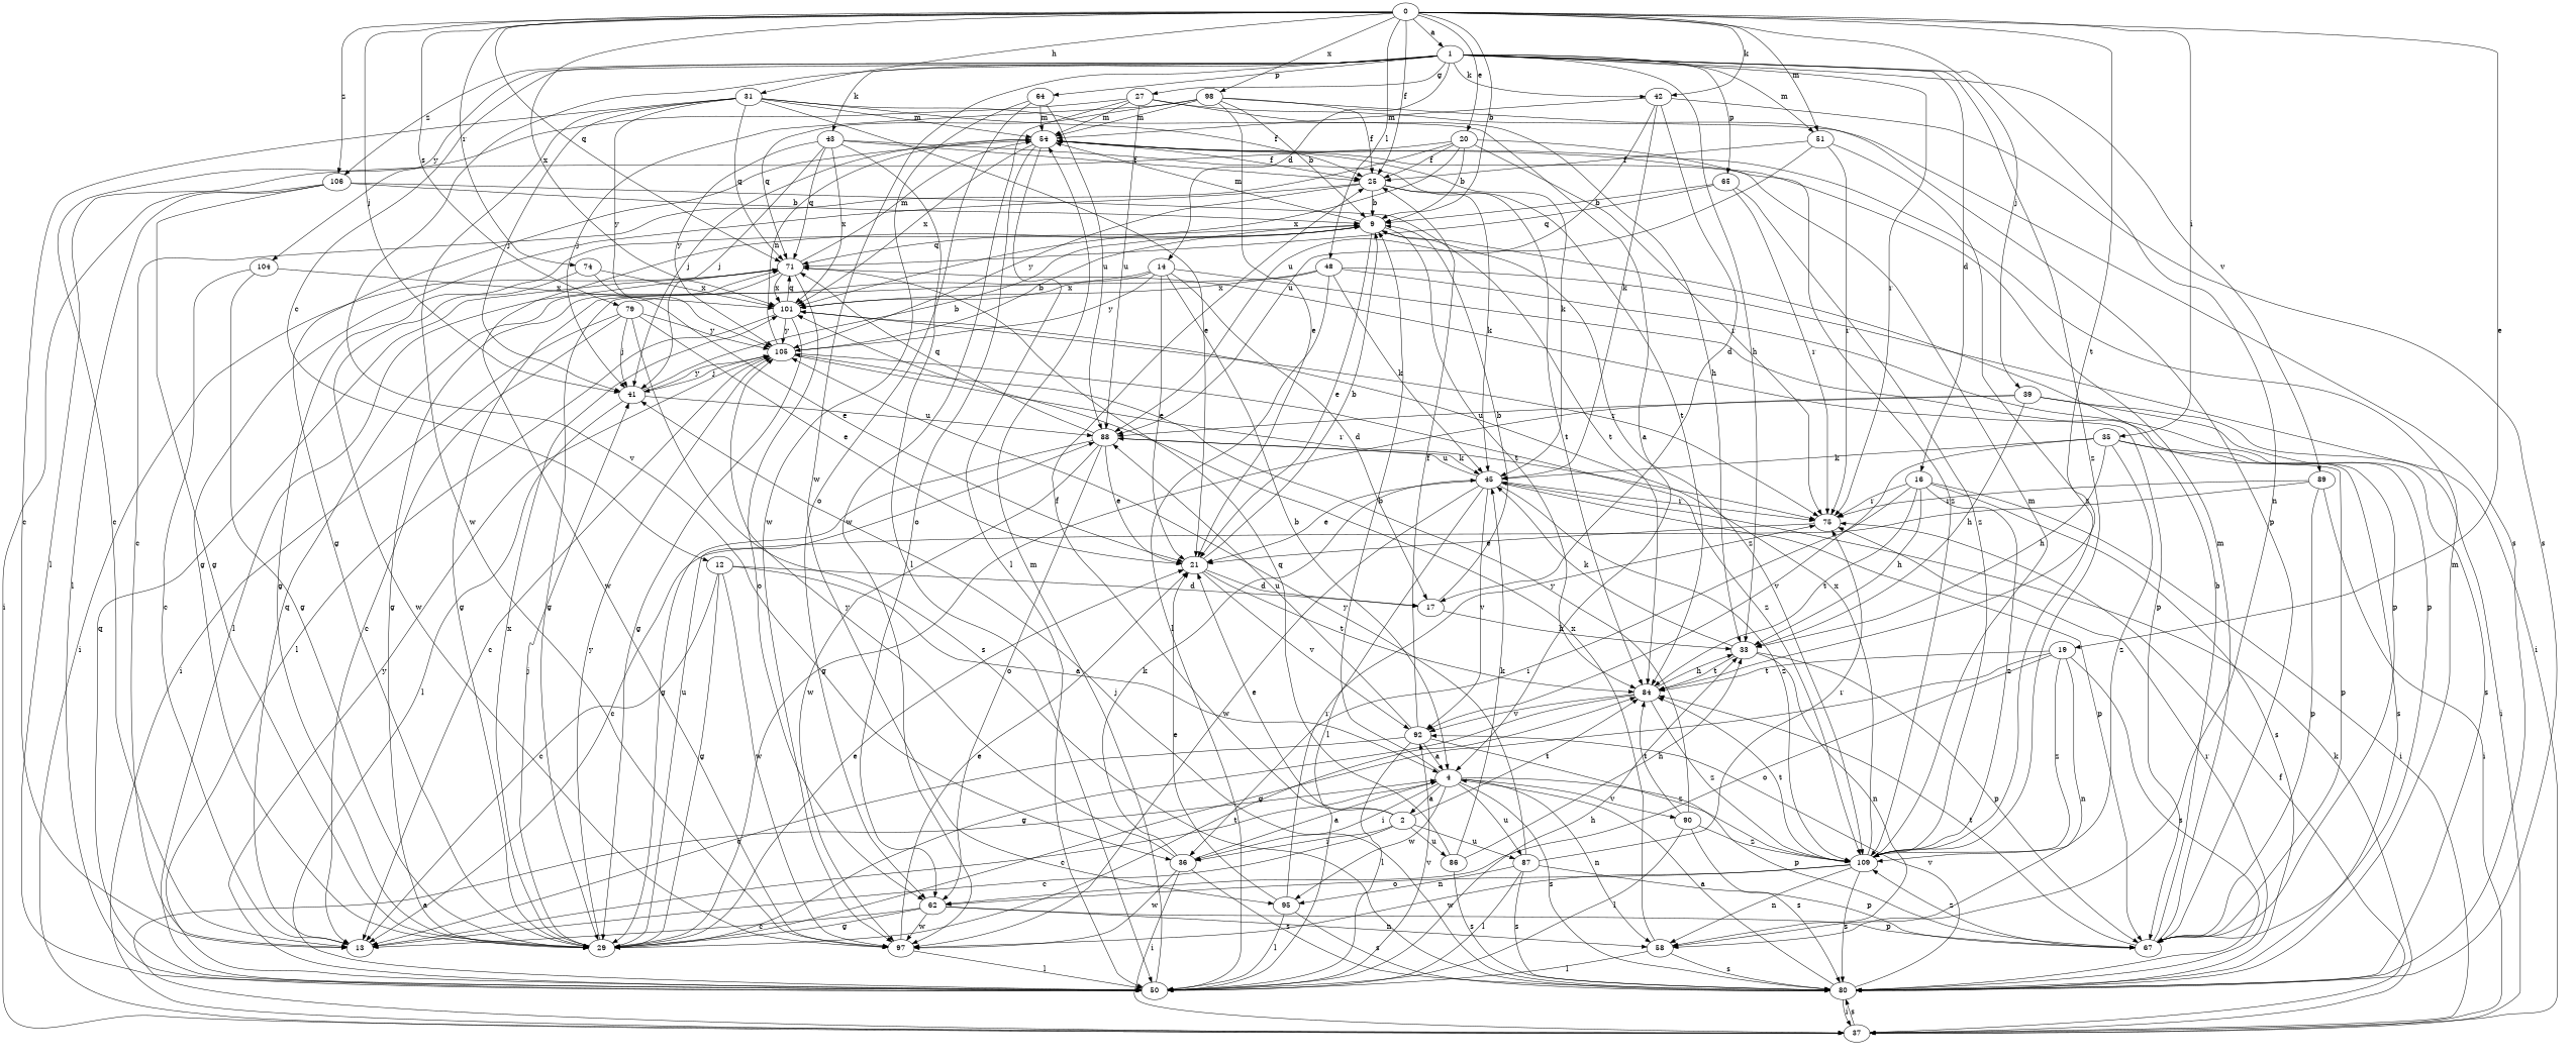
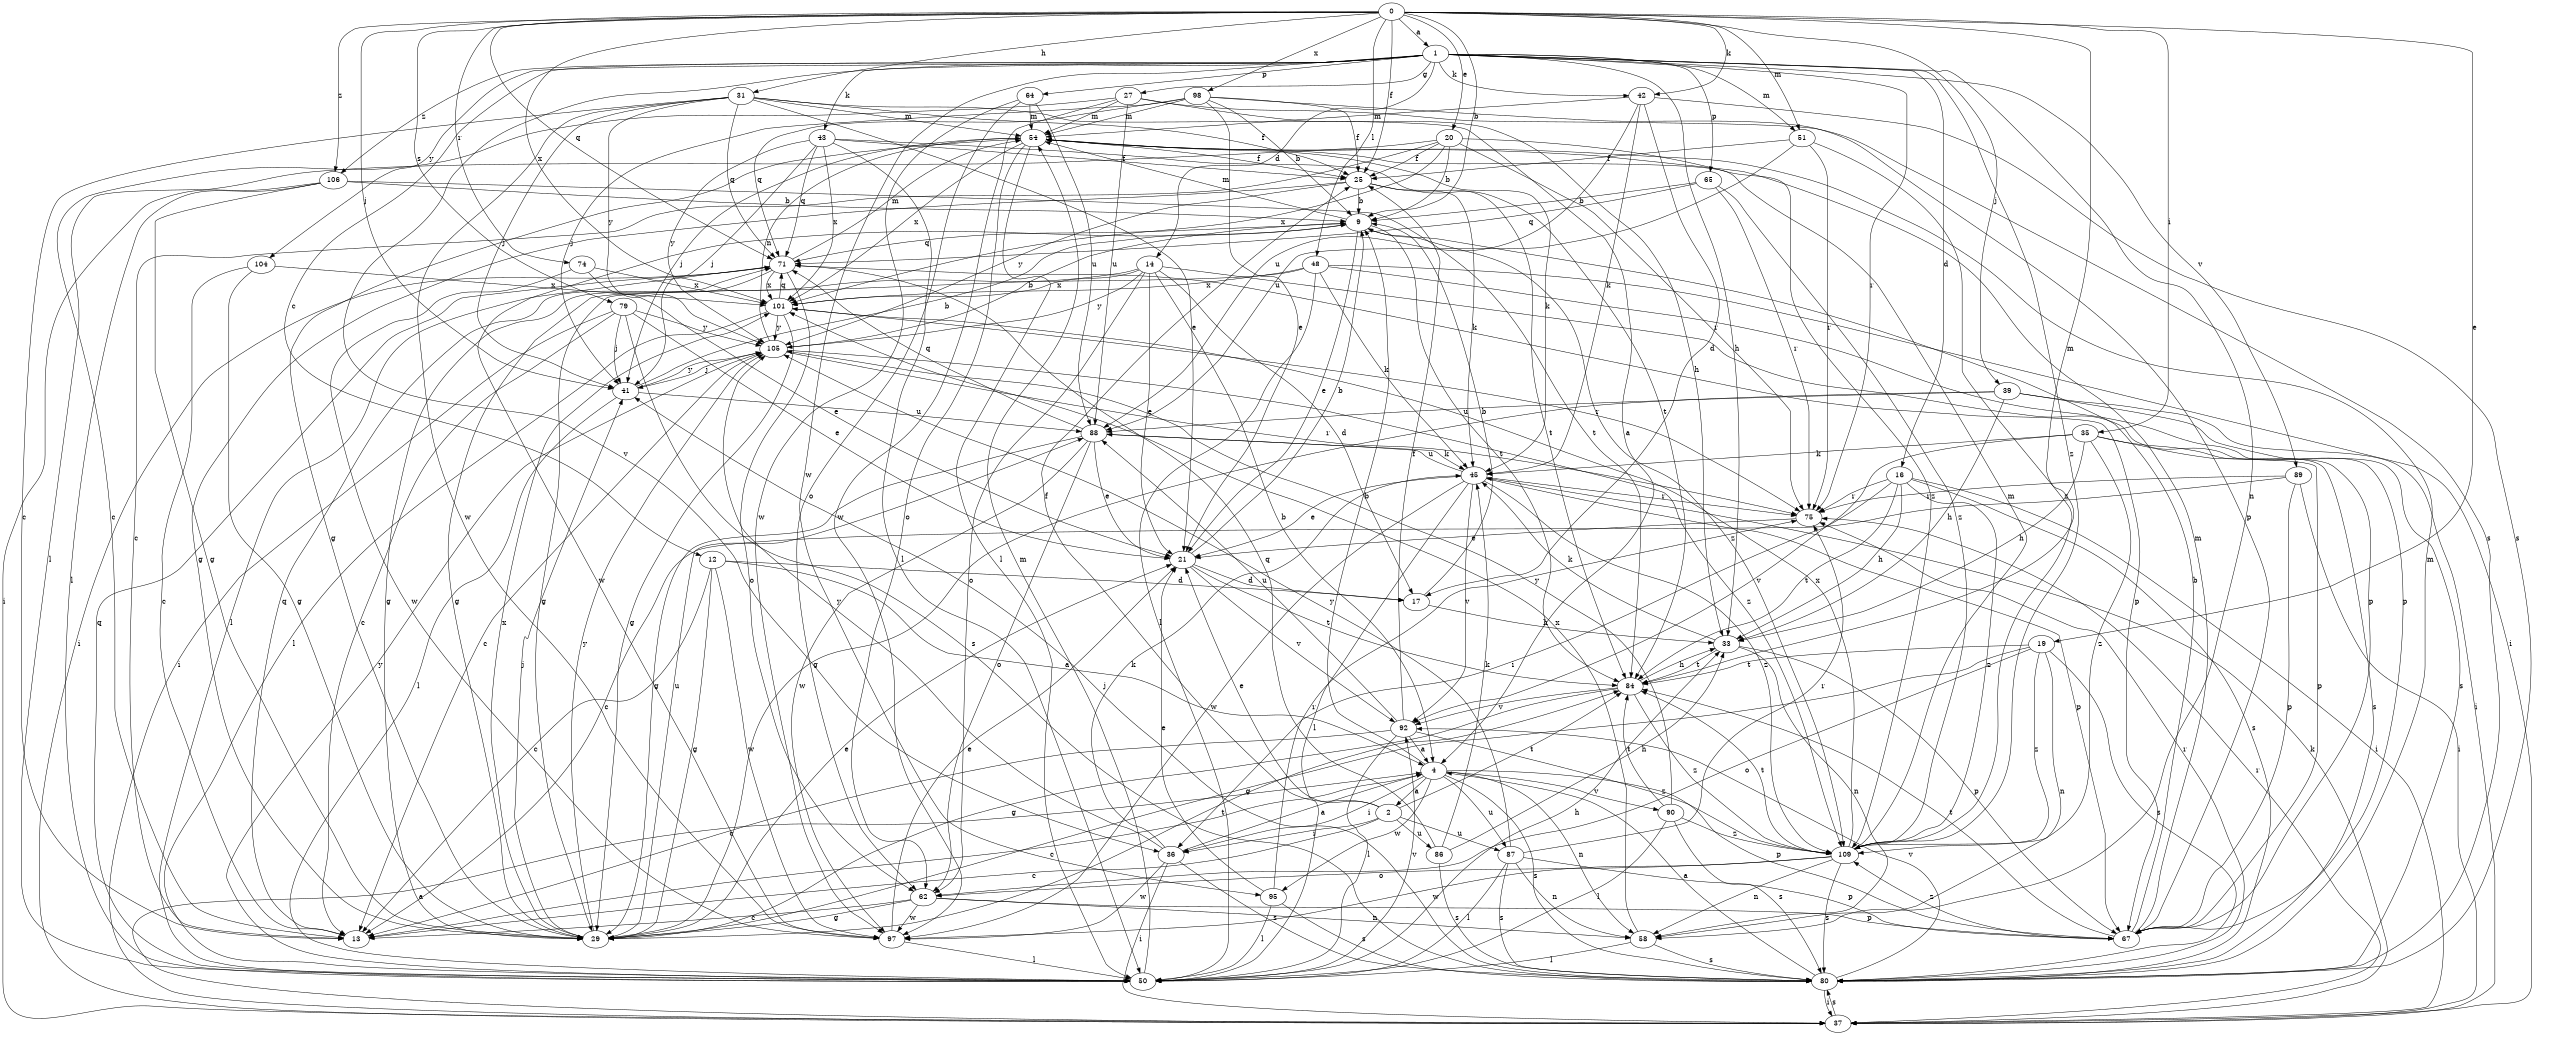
  strict digraph {
    0
    1
    9
    19
    20
    25
    31
    35
    39
    41
    42
    48
    51
    71
    74
    79
    84
    98
    101
    106
    12
    14
    16
    27
    33
    36
    43
    58
    64
    65
    75
    89
    95
    104
    109
    21
    29
    54
    97
    80
    62
    13
    50
    105
    45
    4
    67
    92
    37
    88
    17
    2
    86
    87
    90
    0 -> 1 [label=a]
    0 -> 9 [label=b]
    0 -> 19 [label=e]
    0 -> 20 [label=e]
    0 -> 25 [label=f]
    0 -> 31 [label=h]
    0 -> 35 [label=i]
    0 -> 39 [label=j]
    0 -> 41 [label=j]
    0 -> 42 [label=k]
    0 -> 48 [label=l]
    0 -> 51 [label=m]
    0 -> 71 [label=q]
    0 -> 74 [label=r]
    0 -> 79 [label=s]
-   0 -> 84 [label=t]
+   0 -> 84 [label=m]
    0 -> 98 [label=x]
    0 -> 101 [label=x]
    0 -> 106 [label=z]
    1 -> 42 [label=k]
    1 -> 51 [label=m]
    1 -> 106 [label=z]
    1 -> 12 [label=c]
    1 -> 14 [label=d]
    1 -> 16 [label=d]
    1 -> 27 [label=g]
    1 -> 33 [label=h]
    1 -> 36 [label=v]
    1 -> 43 [label=k]
    1 -> 58 [label=n]
    1 -> 64 [label=p]
    1 -> 65 [label=p]
    1 -> 75 [label=r]
    1 -> 89 [label=v]
    1 -> 95 [label=w]
    1 -> 104 [label=y]
    1 -> 109 [label=z]
    9 -> 71 [label=q]
    9 -> 84 [label=t]
    9 -> 109 [label=z]
    9 -> 21 [label=e]
-   9 -> 29 [label=g]
    9 -> 54 [label=m]
    9 -> 97 [label=w]
    19 -> 84 [label=t]
    19 -> 58 [label=n]
    19 -> 109 [label=z]
    19 -> 29 [label=g]
    19 -> 80 [label=s]
    19 -> 62 [label=o]
    20 -> 9 [label=b]
    20 -> 25 [label=f]
    20 -> 101 [label=x]
    20 -> 75 [label=r]
    20 -> 109 [label=z]
    20 -> 13 [label=c]
    20 -> 50 [label=l]
    25 -> 9 [label=b]
    25 -> 84 [label=t]
    25 -> 29 [label=g]
    25 -> 105 [label=y]
    25 -> 45 [label=k]
    31 -> 25 [label=f]
    31 -> 41 [label=j]
    31 -> 71 [label=q]
    31 -> 21 [label=e]
    31 -> 54 [label=m]
    31 -> 97 [label=w]
    31 -> 13 [label=c]
    31 -> 105 [label=y]
    31 -> 4 [label=a]
    35 -> 33 [label=h]
    35 -> 109 [label=z]
    35 -> 80 [label=s]
    35 -> 45 [label=k]
    35 -> 67 [label=p]
    35 -> 92 [label=v]
    39 -> 33 [label=h]
    39 -> 29 [label=g]
    39 -> 80 [label=s]
    39 -> 37 [label=i]
    39 -> 88 [label=u]
    41 -> 9 [label=b]
    41 -> 50 [label=l]
    41 -> 105 [label=y]
    41 -> 88 [label=u]
    42 -> 54 [label=m]
    42 -> 80 [label=s]
    42 -> 45 [label=k]
    42 -> 88 [label=u]
    42 -> 17 [label=d]
    48 -> 101 [label=x]
    48 -> 29 [label=g]
    48 -> 50 [label=l]
    48 -> 45 [label=k]
    48 -> 67 [label=p]
    48 -> 37 [label=i]
    51 -> 25 [label=f]
    51 -> 75 [label=r]
    51 -> 109 [label=z]
    51 -> 88 [label=u]
    71 -> 101 [label=x]
    71 -> 29 [label=g]
    71 -> 54 [label=m]
    71 -> 62 [label=o]
    71 -> 50 [label=l]
    71 -> 67 [label=p]
    71 -> 37 [label=i]
    74 -> 101 [label=x]
    74 -> 21 [label=e]
    74 -> 97 [label=w]
    79 -> 41 [label=j]
    79 -> 21 [label=e]
    79 -> 80 [label=s]
    79 -> 13 [label=c]
    79 -> 105 [label=y]
    79 -> 37 [label=i]
    84 -> 33 [label=h]
    84 -> 109 [label=z]
    84 -> 29 [label=g]
    84 -> 92 [label=v]
    98 -> 9 [label=b]
    98 -> 25 [label=f]
    98 -> 41 [label=j]
    98 -> 71 [label=q]
    98 -> 21 [label=e]
    98 -> 54 [label=m]
    98 -> 67 [label=p]
    101 -> 71 [label=q]
    101 -> 75 [label=r]
    101 -> 29 [label=g]
    101 -> 50 [label=l]
    101 -> 105 [label=y]
    106 -> 9 [label=b]
    106 -> 84 [label=t]
    106 -> 29 [label=g]
    106 -> 50 [label=l]
    106 -> 37 [label=i]
    12 -> 29 [label=g]
    12 -> 97 [label=w]
    12 -> 13 [label=c]
    12 -> 4 [label=a]
    12 -> 17 [label=d]
    14 -> 101 [label=x]
    14 -> 21 [label=e]
    14 -> 29 [label=g]
+   14 -> 62 [label=o]
    14 -> 105 [label=y]
    14 -> 4 [label=b]
    14 -> 67 [label=p]
    14 -> 17 [label=d]
    16 -> 84 [label=t]
    16 -> 33 [label=h]
    16 -> 36 [label=i]
    16 -> 75 [label=r]
    16 -> 109 [label=z]
    16 -> 80 [label=s]
    16 -> 37 [label=i]
    27 -> 33 [label=h]
    27 -> 54 [label=m]
    27 -> 97 [label=w]
    27 -> 80 [label=s]
    27 -> 13 [label=c]
    27 -> 88 [label=u]
    33 -> 84 [label=t]
    33 -> 58 [label=n]
    33 -> 45 [label=k]
    33 -> 67 [label=p]
    36 -> 97 [label=w]
    36 -> 80 [label=s]
    36 -> 105 [label=y]
    36 -> 45 [label=k]
    36 -> 4 [label=a]
    36 -> 37 [label=i]
    43 -> 25 [label=f]
    43 -> 41 [label=j]
    43 -> 71 [label=q]
    43 -> 84 [label=t]
    43 -> 101 [label=x]
    43 -> 50 [label=l]
    43 -> 105 [label=y]
    58 -> 101 [label=x]
    58 -> 80 [label=s]
    58 -> 50 [label=l]
    64 -> 54 [label=m]
    64 -> 97 [label=w]
    64 -> 62 [label=o]
    64 -> 88 [label=u]
    65 -> 9 [label=b]
    65 -> 71 [label=q]
    65 -> 75 [label=r]
    65 -> 109 [label=z]
    75 -> 21 [label=e]
    89 -> 75 [label=r]
    89 -> 13 [label=c]
    89 -> 67 [label=p]
    89 -> 37 [label=i]
    95 -> 75 [label=r]
    95 -> 21 [label=e]
    95 -> 80 [label=s]
    95 -> 50 [label=l]
    104 -> 101 [label=x]
    104 -> 29 [label=g]
    104 -> 13 [label=c]
    109 -> 84 [label=t]
    109 -> 101 [label=x]
    109 -> 58 [label=n]
    109 -> 54 [label=m]
    109 -> 97 [label=w]
    109 -> 80 [label=s]
    109 -> 62 [label=o]
    21 -> 9 [label=b]
    21 -> 84 [label=t]
    21 -> 92 [label=v]
    21 -> 17 [label=d]
    29 -> 41 [label=j]
    29 -> 84 [label=t]
    29 -> 101 [label=x]
    29 -> 21 [label=e]
    29 -> 105 [label=y]
    29 -> 88 [label=u]
    54 -> 25 [label=f]
    54 -> 41 [label=j]
    54 -> 101 [label=x]
    54 -> 29 [label=g]
    54 -> 62 [label=o]
    54 -> 50 [label=l]
    54 -> 45 [label=k]
    97 -> 21 [label=e]
    97 -> 50 [label=l]
    80 -> 41 [label=j]
    80 -> 75 [label=r]
    80 -> 54 [label=m]
    80 -> 4 [label=a]
    80 -> 92 [label=v]
    80 -> 37 [label=i]
    62 -> 58 [label=n]
    62 -> 29 [label=g]
    62 -> 97 [label=w]
    62 -> 13 [label=c]
    62 -> 67 [label=p]
    13 -> 71 [label=q]
    50 -> 71 [label=q]
    50 -> 33 [label=h]
    50 -> 54 [label=m]
    50 -> 105 [label=y]
    50 -> 92 [label=v]
    105 -> 9 [label=b]
    105 -> 41 [label=j]
    105 -> 75 [label=r]
    105 -> 109 [label=z]
    105 -> 54 [label=n]
    105 -> 13 [label=c]
    45 -> 75 [label=r]
    45 -> 109 [label=z]
    45 -> 21 [label=e]
    45 -> 97 [label=w]
    45 -> 50 [label=l]
    45 -> 67 [label=p]
    45 -> 92 [label=v]
    45 -> 88 [label=u]
    4 -> 9 [label=b]
    4 -> 36 [label=i]
    4 -> 58 [label=n]
    4 -> 95 [label=w]
    4 -> 80 [label=s]
    4 -> 13 [label=c]
    4 -> 67 [label=p]
    4 -> 2 [label=a]
    4 -> 87 [label=u]
    4 -> 90 [label=v]
    67 -> 9 [label=b]
    67 -> 84 [label=t]
    67 -> 109 [label=z]
    67 -> 54 [label=m]
    92 -> 25 [label=f]
    92 -> 109 [label=z]
    92 -> 13 [label=c]
    92 -> 50 [label=l]
    92 -> 4 [label=a]
    92 -> 88 [label=u]
-   37 -> 75 [label=f]
+   37 -> 75 [label=r]
    37 -> 80 [label=s]
    37 -> 45 [label=k]
    37 -> 4 [label=a]
    88 -> 71 [label=q]
    88 -> 21 [label=e]
    88 -> 29 [label=g]
    88 -> 97 [label=w]
    88 -> 62 [label=o]
    88 -> 45 [label=k]
    17 -> 9 [label=b]
    17 -> 33 [label=h]
    2 -> 25 [label=f]
    2 -> 84 [label=t]
    2 -> 36 [label=i]
    2 -> 21 [label=e]
    2 -> 13 [label=c]
    2 -> 86 [label=u]
    2 -> 87 [label=u]
    86 -> 71 [label=q]
    86 -> 33 [label=h]
    86 -> 80 [label=s]
    86 -> 45 [label=k]
-   87 -> 95 [label=n]
+   87 -> 58 [label=n]
    87 -> 75 [label=r]
    87 -> 80 [label=s]
    87 -> 50 [label=l]
    87 -> 105 [label=y]
    87 -> 67 [label=p]
    90 -> 84 [label=t]
    90 -> 109 [label=z]
    90 -> 80 [label=s]
    90 -> 50 [label=l]
    90 -> 105 [label=y]
  }
